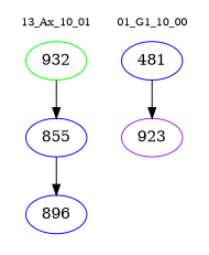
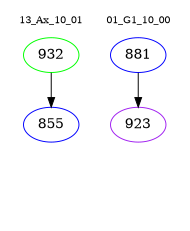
  digraph {
    node [color=blue]
    edge [color=black]
    n1 [color=green label=932]
    n2 [label=855]
-   n3 [label=896]
-   n4 [label=481]
+   n4 [label=881]
    n5 [color=purple label=923]
    subgraph cluster_1 {
      color=white
      fontsize=10
      label="13_Ax_10_01"
      n1
      n2
-     n3
    }
    subgraph cluster_2 {
      color=white
      fontsize=10
      label="01_G1_10_00"
      n4
      n5
    }
    n1 -> n2
-   n2 -> n3
    n4 -> n5
  }
